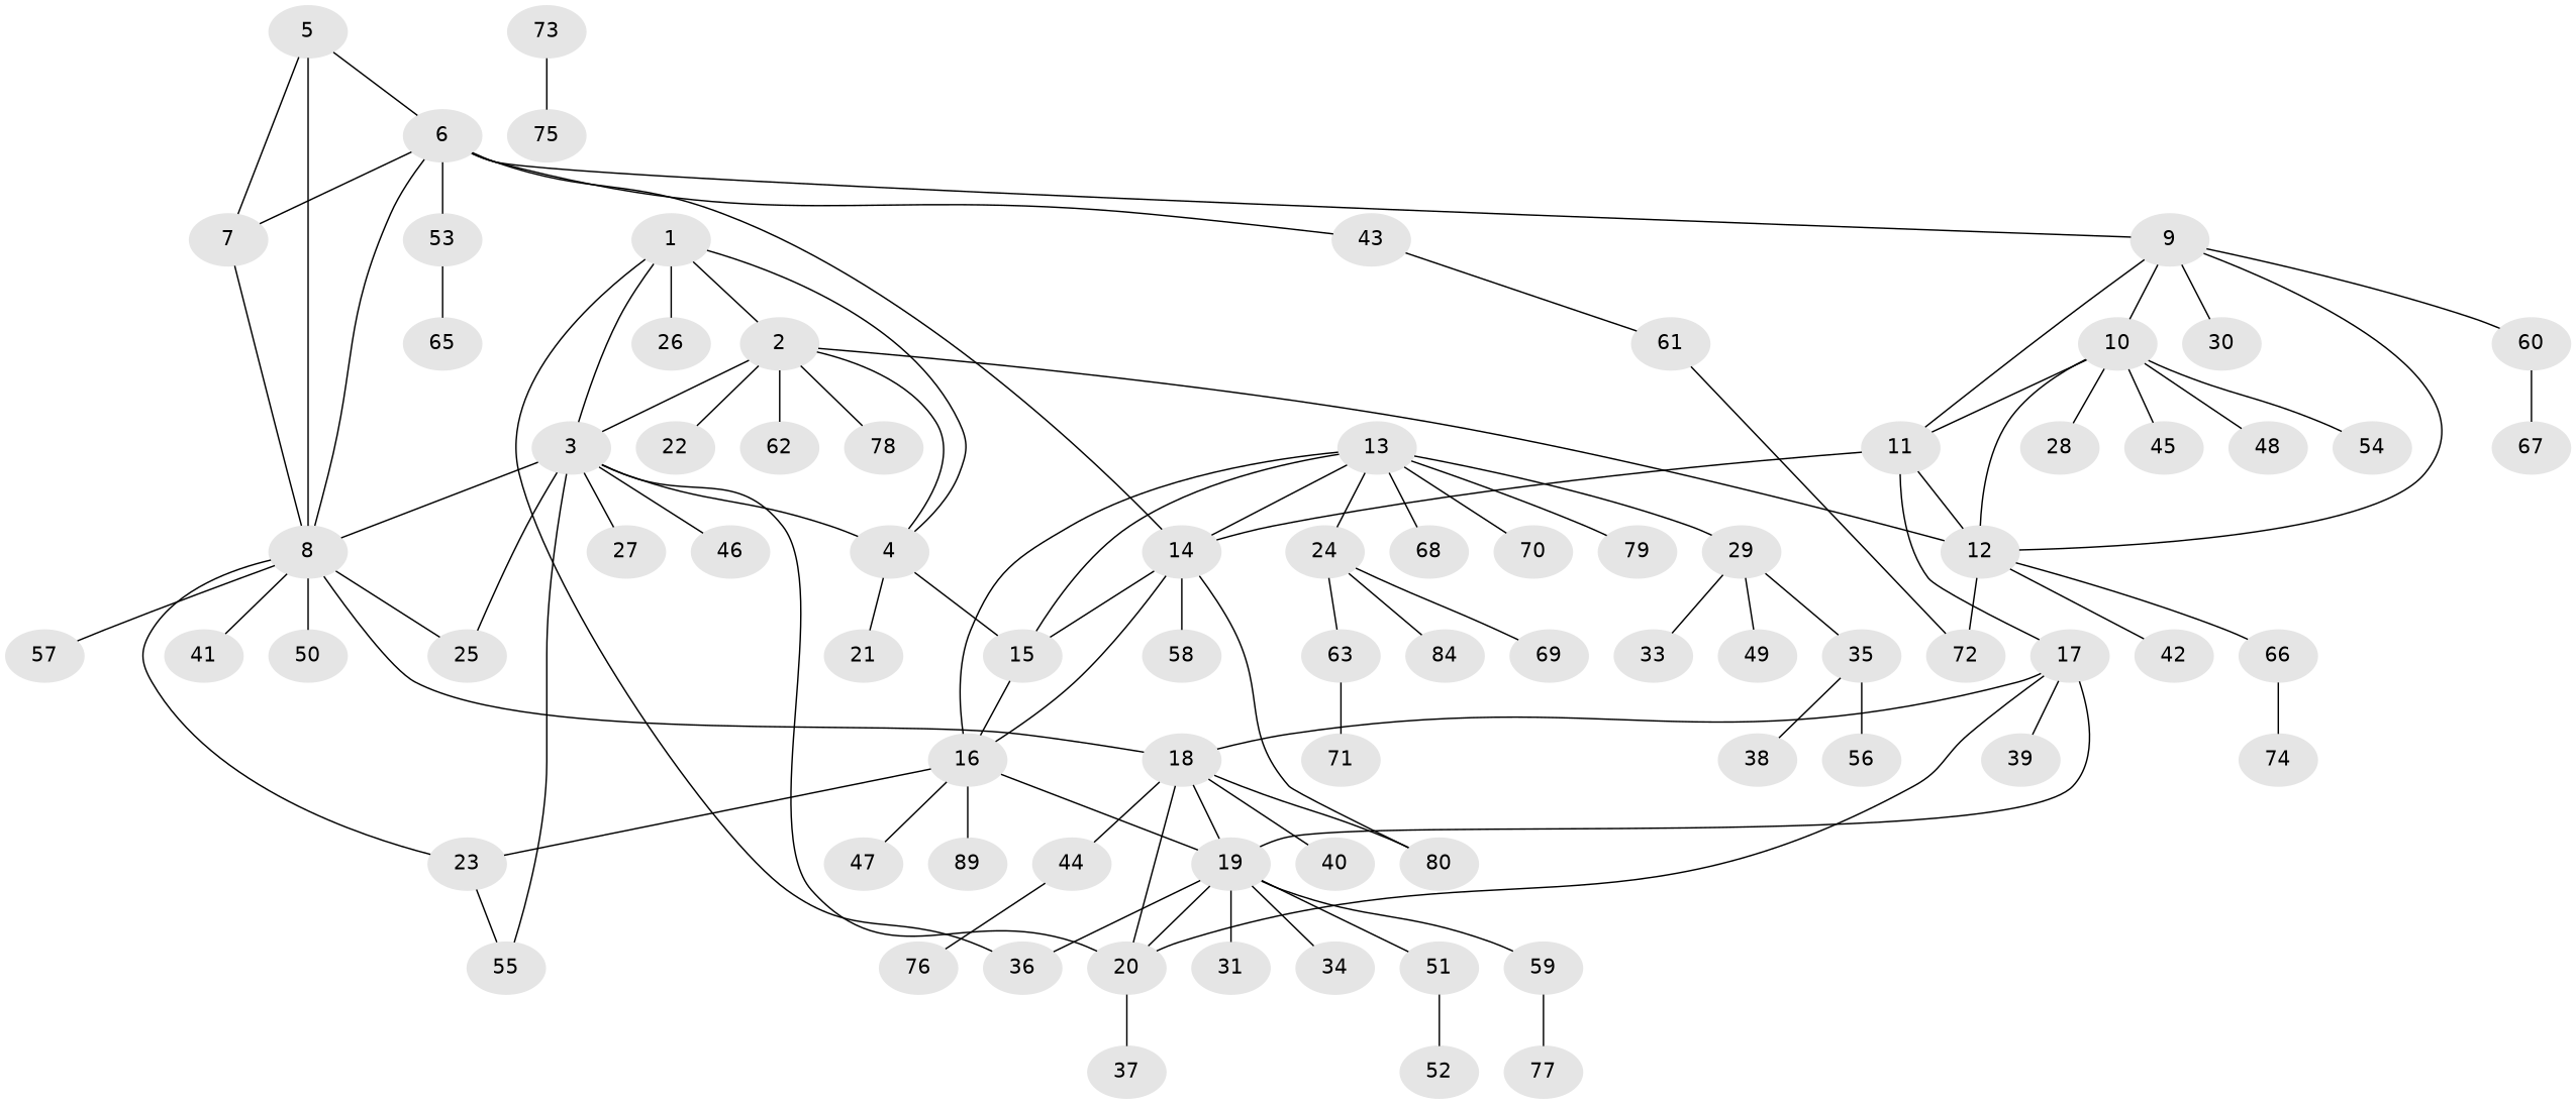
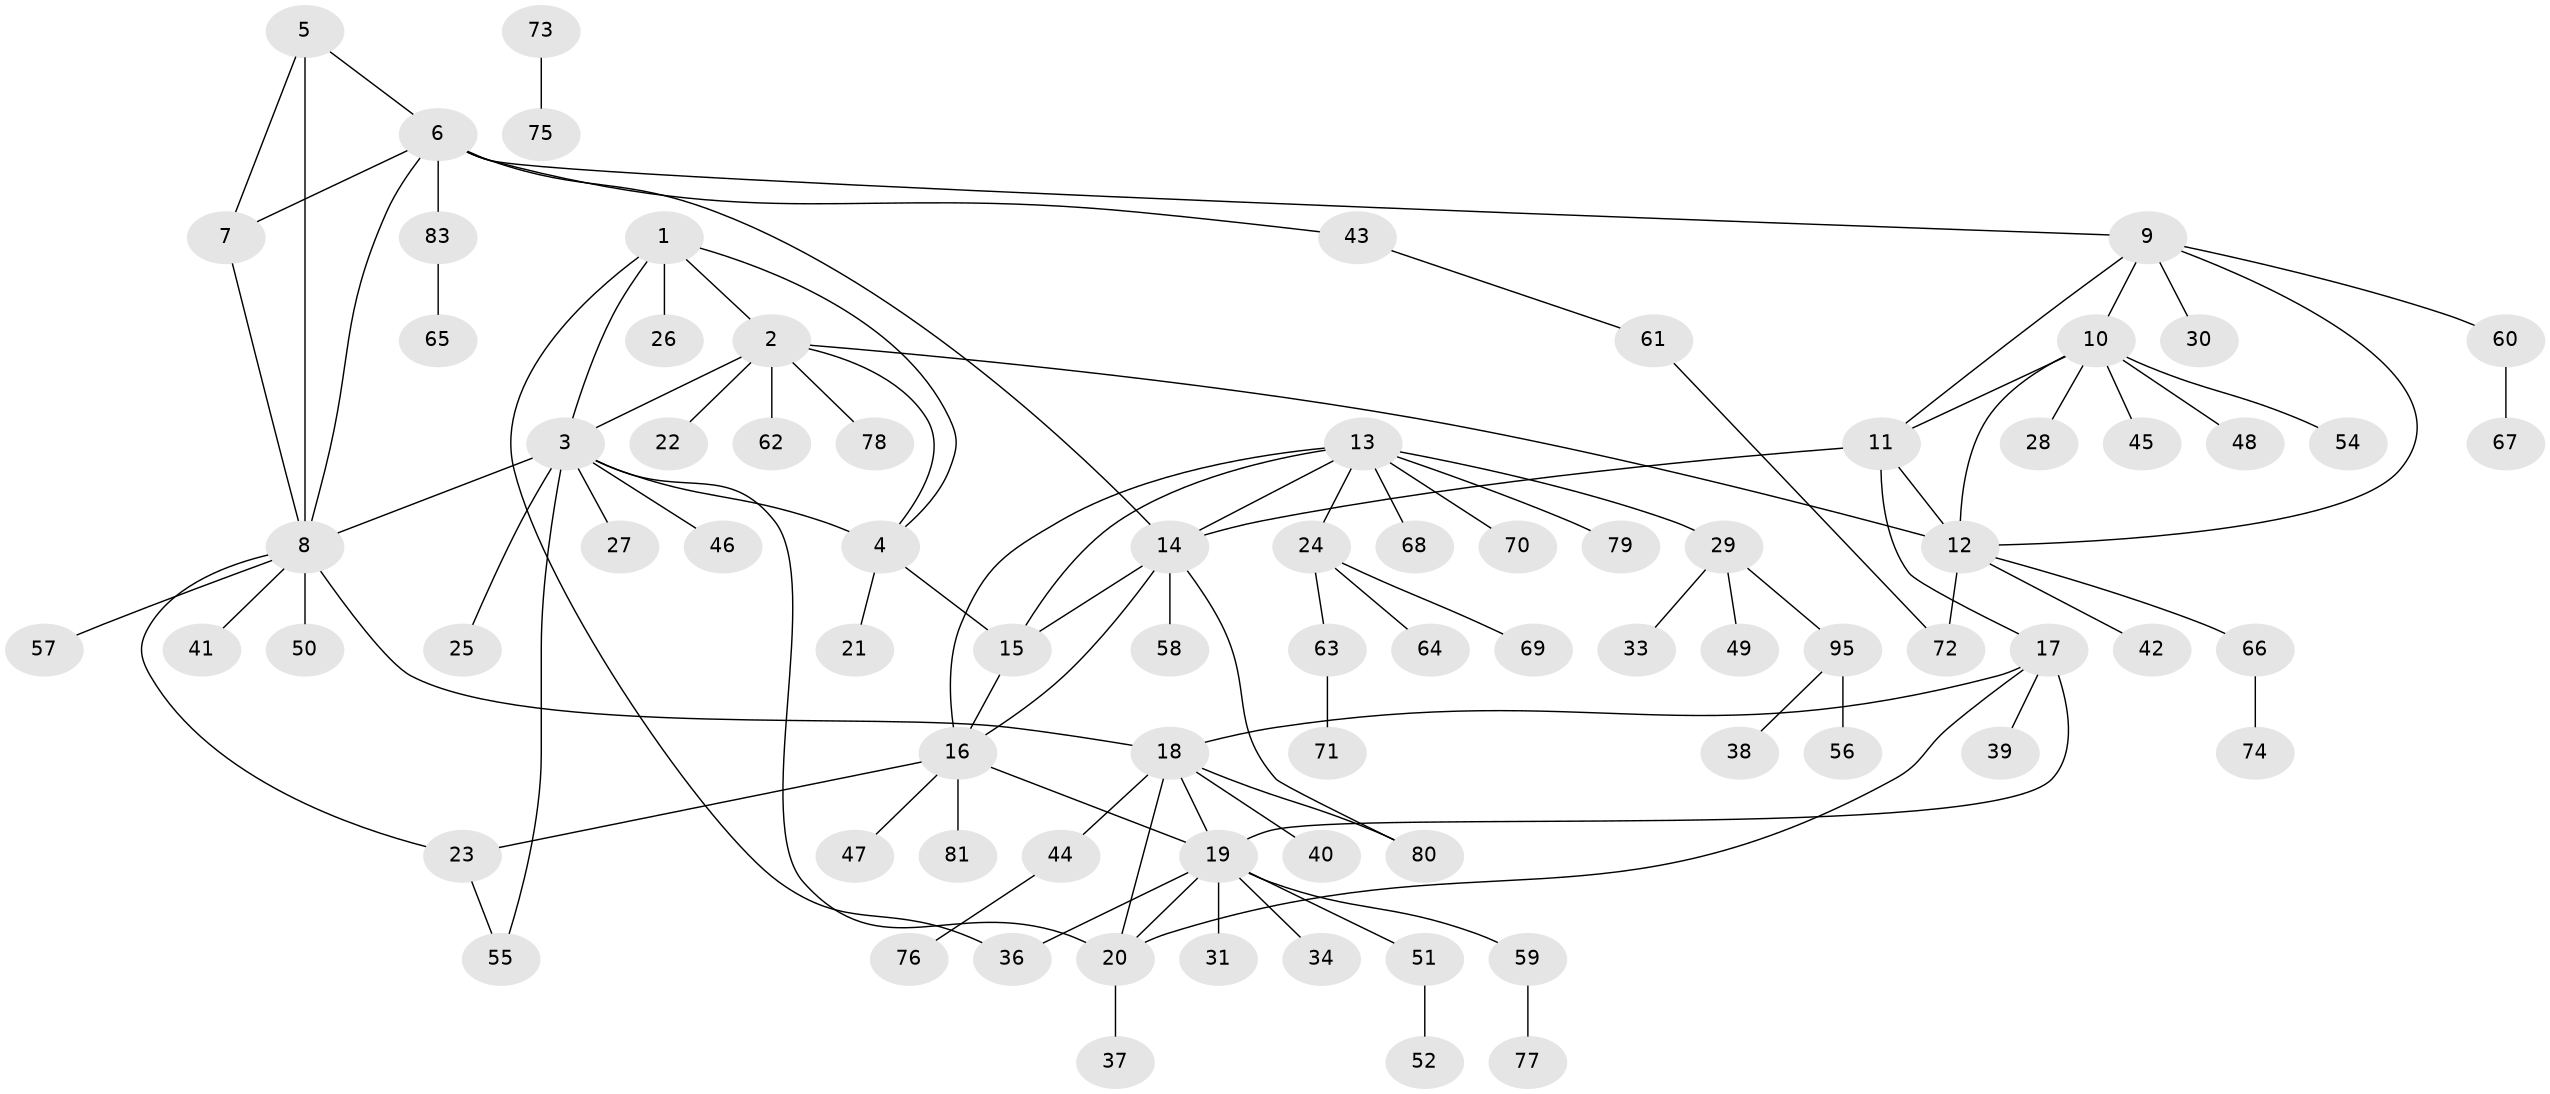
  graph {
    fontname="DejaVu Sans"
    node [color=gray90 fontname="DejaVu Sans" style=filled]
    edge [fontname="DejaVu Sans"]
    1
    2
    3
    4
    26
    36
    12
    22
    62
    78
    8
    20
    25
    27
    46
    55
    15
    21
    42
    66
    72
    18
    23
    41
    50
    57
    37
    16
    5
    6
    7
    9
    14
    43
-   53
+   53 [label=83]
    10
    11
    30
    60
    58
    80
    61
    65
    19
    40
    44
    28
    45
    48
    54
    17
    67
    39
    74
    13
    24
    29
    68
    70
    79
    47
-   81 [label=89]
+   81
    63
-   64 [label=84]
+   64
    69
    33
-   35
+   35 [label=95]
    49
    31
    34
    51
    59
    76
    52
    77
    71
    73
    75
    38
    56
    1 -- 2
    1 -- 3
    1 -- 4
    1 -- 26
    1 -- 36
    2 -- 3
    2 -- 4
    2 -- 12
    2 -- 22
    2 -- 62
    2 -- 78
    3 -- 4
    3 -- 8
    3 -- 20
    3 -- 25
    3 -- 27
    3 -- 46
    3 -- 55
    4 -- 15
    4 -- 21
    12 -- 42
    12 -- 66
    12 -- 72
-   8 -- 25
    8 -- 18
    8 -- 23
    8 -- 41
    8 -- 50
    8 -- 57
    20 -- 37
    15 -- 16
    66 -- 74
    18 -- 20
    18 -- 80
    18 -- 19
    18 -- 40
    18 -- 44
    23 -- 55
    16 -- 23
    16 -- 19
    16 -- 47
    16 -- 81
    5 -- 8
    5 -- 6
    5 -- 7
    6 -- 8
    6 -- 7
    6 -- 9
    6 -- 14
    6 -- 43
    6 -- 53
    7 -- 8
    9 -- 12
    9 -- 10
    9 -- 11
    9 -- 30
    9 -- 60
    14 -- 15
    14 -- 16
    14 -- 58
    14 -- 80
    43 -- 61
    53 -- 65
    10 -- 12
    10 -- 11
    10 -- 28
    10 -- 45
    10 -- 48
    10 -- 54
    11 -- 12
    11 -- 14
    11 -- 17
    60 -- 67
    61 -- 72
    19 -- 36
    19 -- 20
    19 -- 31
    19 -- 34
    19 -- 51
    19 -- 59
    44 -- 76
    17 -- 20
    17 -- 18
    17 -- 19
    17 -- 39
    13 -- 15
    13 -- 16
    13 -- 14
    13 -- 24
    13 -- 29
    13 -- 68
    13 -- 70
    13 -- 79
    24 -- 63
    24 -- 64
    24 -- 69
    29 -- 33
    29 -- 35
    29 -- 49
    63 -- 71
    35 -- 38
    35 -- 56
    51 -- 52
    59 -- 77
    73 -- 75
  }
